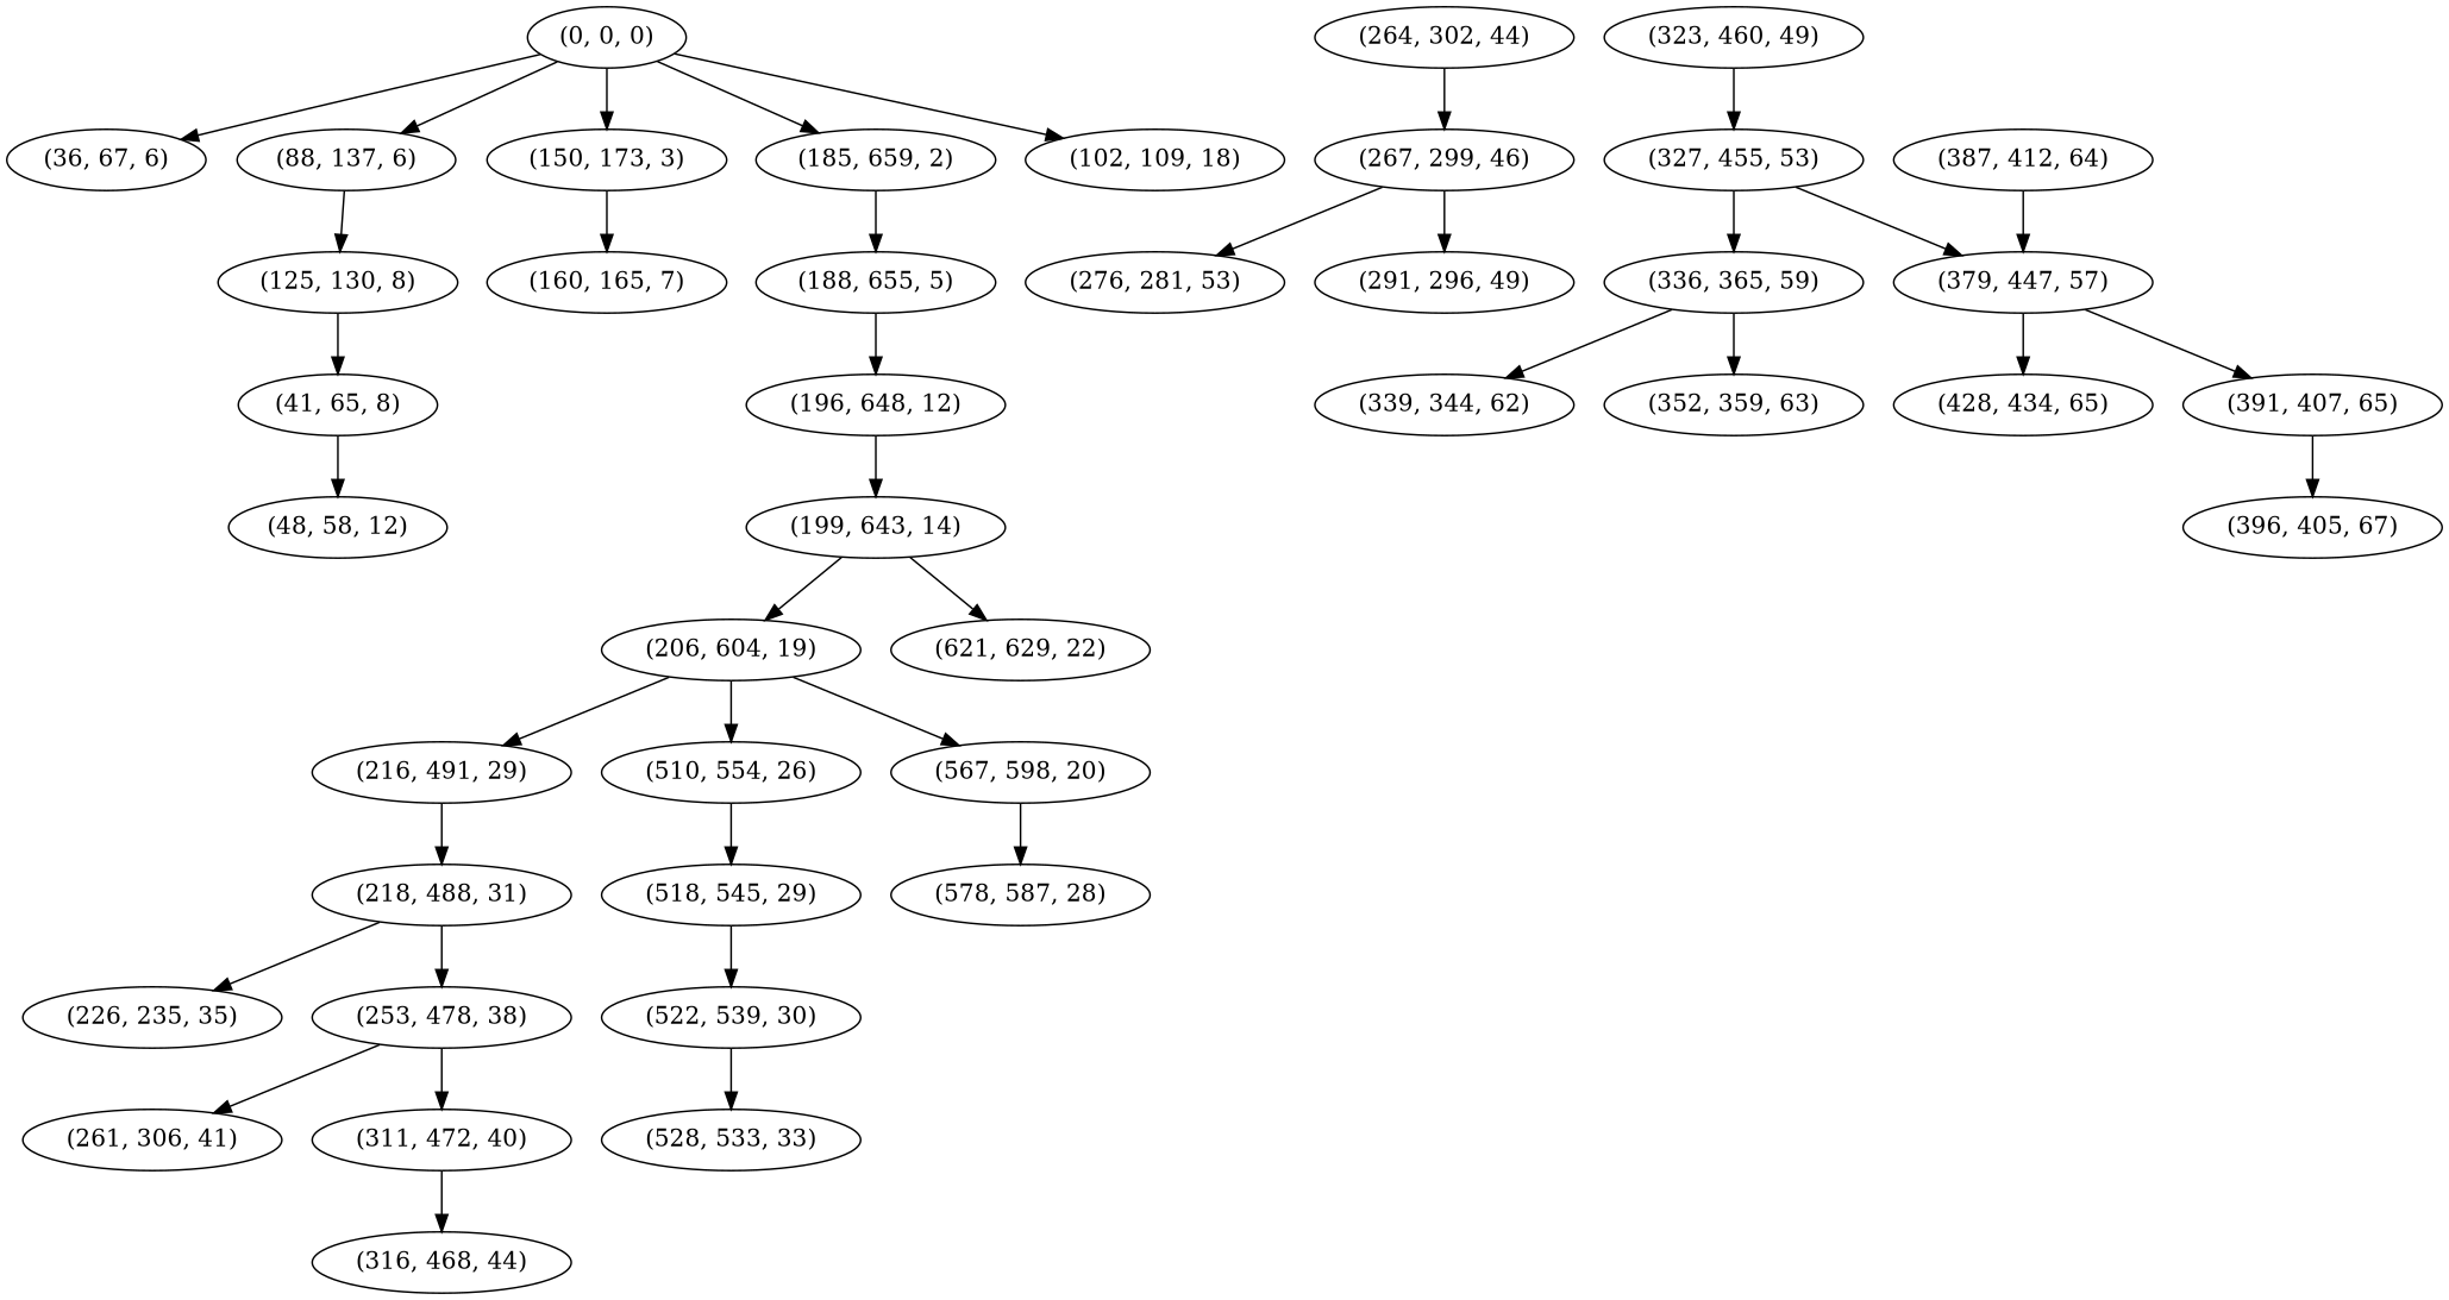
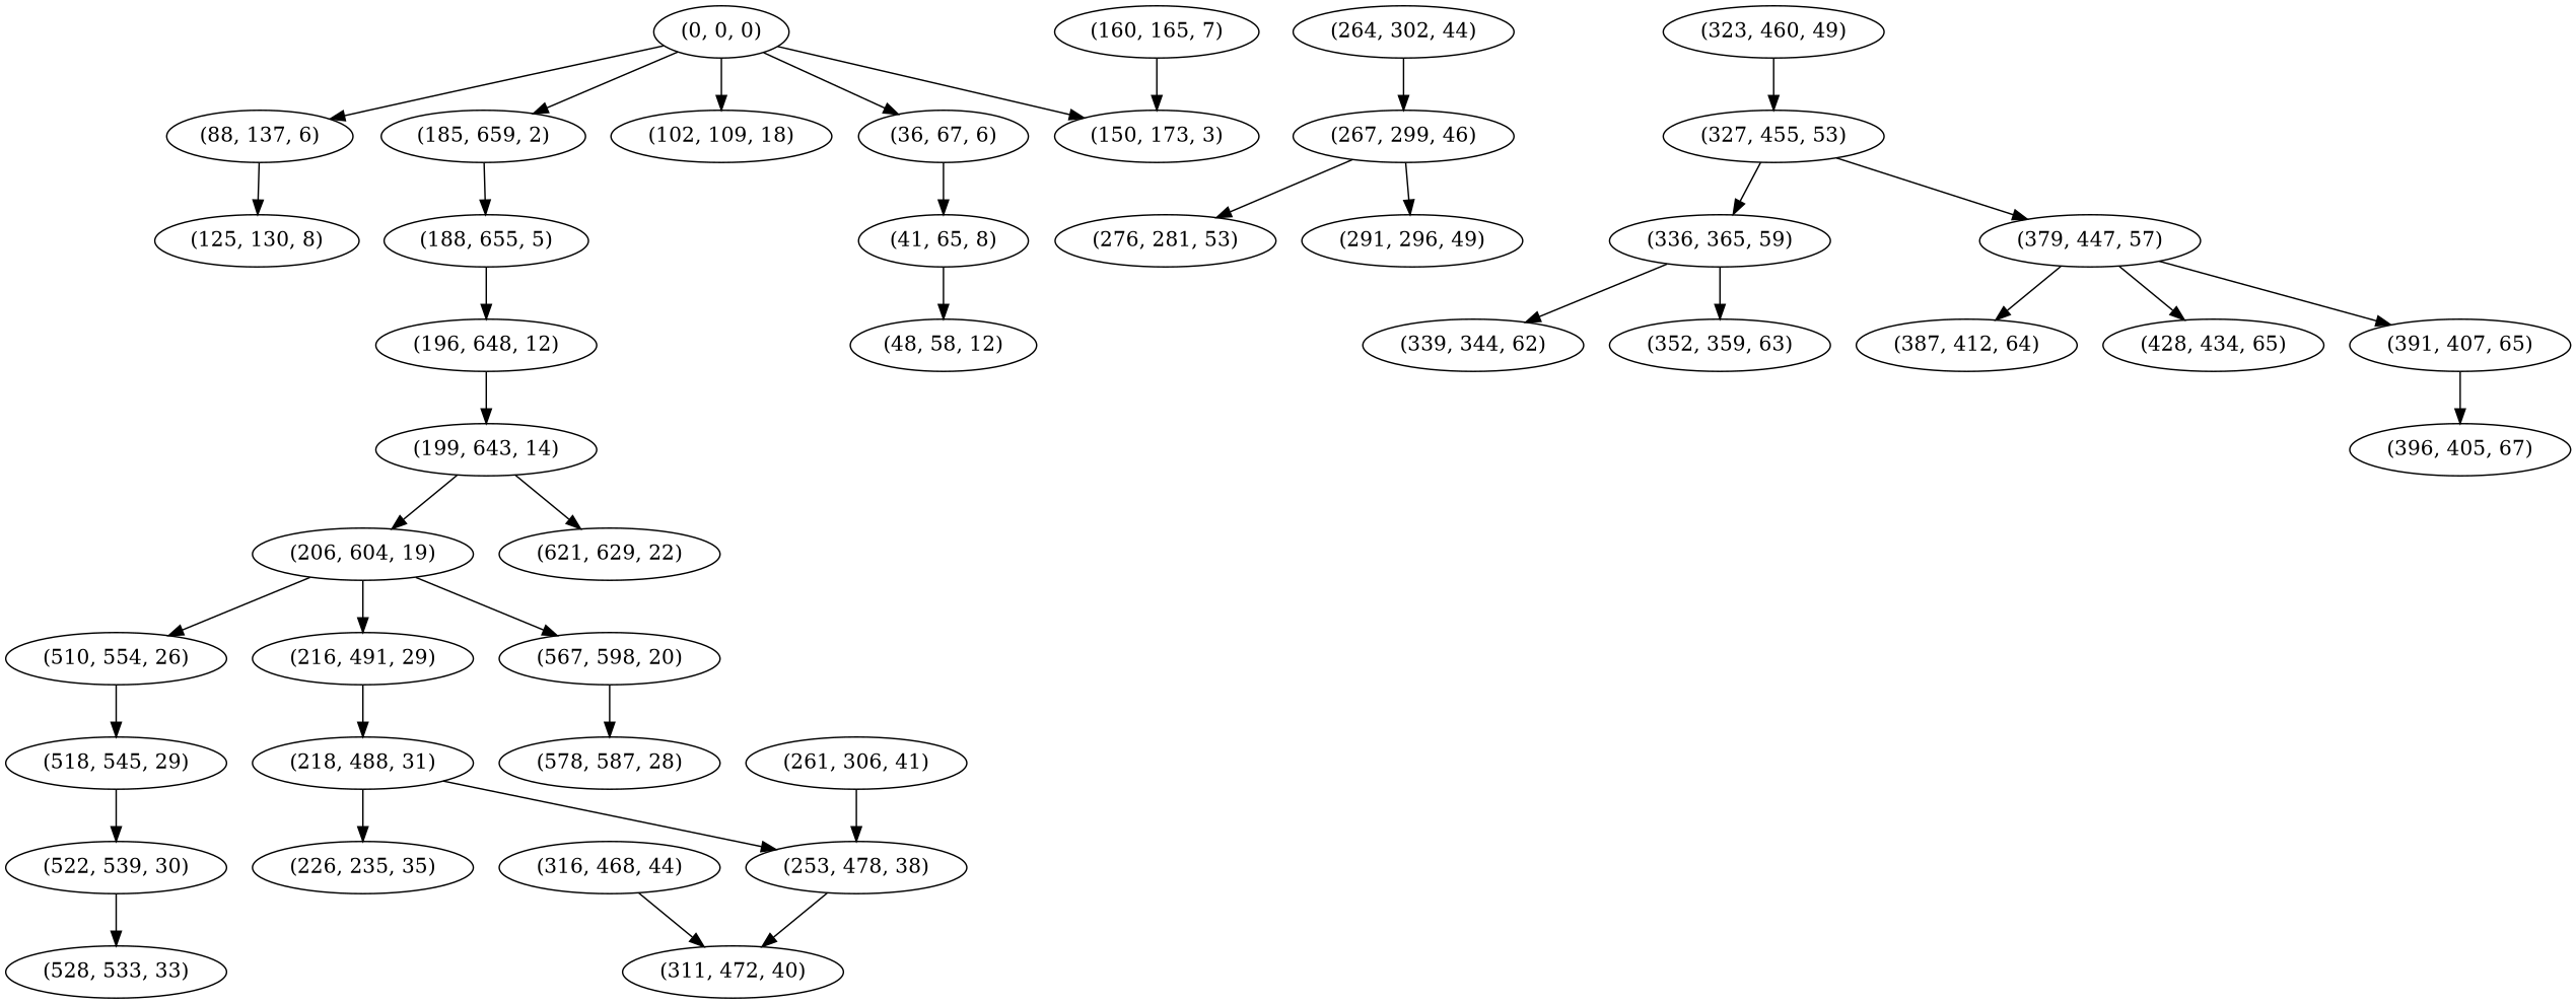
  digraph {
    "(0, 0, 0)"
    "(36, 67, 6)"
    "(88, 137, 6)"
    "(150, 173, 3)"
    "(185, 659, 2)"
    "(102, 109, 18)"
    "(41, 65, 8)"
    "(125, 130, 8)"
    "(160, 165, 7)"
    "(188, 655, 5)"
    "(48, 58, 12)"
    "(196, 648, 12)"
    "(199, 643, 14)"
    "(206, 604, 19)"
    "(621, 629, 22)"
    "(216, 491, 29)"
    "(510, 554, 26)"
    "(567, 598, 20)"
    "(218, 488, 31)"
    "(518, 545, 29)"
    "(578, 587, 28)"
    "(226, 235, 35)"
    "(253, 478, 38)"
    "(261, 306, 41)"
    "(311, 472, 40)"
    "(316, 468, 44)"
    "(264, 302, 44)"
    "(267, 299, 46)"
    "(276, 281, 53)"
    "(291, 296, 49)"
    "(323, 460, 49)"
    "(327, 455, 53)"
    "(336, 365, 59)"
    "(379, 447, 57)"
    "(339, 344, 62)"
    "(352, 359, 63)"
    "(387, 412, 64)"
    "(428, 434, 65)"
    "(391, 407, 65)"
    "(396, 405, 67)"
    "(522, 539, 30)"
    "(528, 533, 33)"
    "(0, 0, 0)" -> "(36, 67, 6)"
    "(0, 0, 0)" -> "(88, 137, 6)"
    "(0, 0, 0)" -> "(150, 173, 3)"
    "(0, 0, 0)" -> "(185, 659, 2)"
    "(0, 0, 0)" -> "(102, 109, 18)"
-   "(125, 130, 8)" -> "(41, 65, 8)"
+   "(36, 67, 6)" -> "(41, 65, 8)"
    "(88, 137, 6)" -> "(125, 130, 8)"
-   "(150, 173, 3)" -> "(160, 165, 7)"
+   "(160, 165, 7)" -> "(150, 173, 3)"
    "(185, 659, 2)" -> "(188, 655, 5)"
    "(41, 65, 8)" -> "(48, 58, 12)"
    "(188, 655, 5)" -> "(196, 648, 12)"
    "(196, 648, 12)" -> "(199, 643, 14)"
    "(199, 643, 14)" -> "(206, 604, 19)"
    "(199, 643, 14)" -> "(621, 629, 22)"
    "(206, 604, 19)" -> "(216, 491, 29)"
    "(206, 604, 19)" -> "(510, 554, 26)"
    "(206, 604, 19)" -> "(567, 598, 20)"
    "(216, 491, 29)" -> "(218, 488, 31)"
    "(510, 554, 26)" -> "(518, 545, 29)"
    "(567, 598, 20)" -> "(578, 587, 28)"
    "(218, 488, 31)" -> "(226, 235, 35)"
    "(218, 488, 31)" -> "(253, 478, 38)"
    "(518, 545, 29)" -> "(522, 539, 30)"
-   "(253, 478, 38)" -> "(261, 306, 41)"
+   "(261, 306, 41)" -> "(253, 478, 38)"
    "(253, 478, 38)" -> "(311, 472, 40)"
-   "(311, 472, 40)" -> "(316, 468, 44)"
+   "(316, 468, 44)" -> "(311, 472, 40)"
    "(264, 302, 44)" -> "(267, 299, 46)"
    "(267, 299, 46)" -> "(276, 281, 53)"
    "(267, 299, 46)" -> "(291, 296, 49)"
    "(323, 460, 49)" -> "(327, 455, 53)"
    "(327, 455, 53)" -> "(336, 365, 59)"
    "(327, 455, 53)" -> "(379, 447, 57)"
    "(336, 365, 59)" -> "(339, 344, 62)"
    "(336, 365, 59)" -> "(352, 359, 63)"
-   "(387, 412, 64)" -> "(379, 447, 57)"
+   "(379, 447, 57)" -> "(387, 412, 64)"
    "(379, 447, 57)" -> "(428, 434, 65)"
    "(379, 447, 57)" -> "(391, 407, 65)"
    "(391, 407, 65)" -> "(396, 405, 67)"
    "(522, 539, 30)" -> "(528, 533, 33)"
  }
